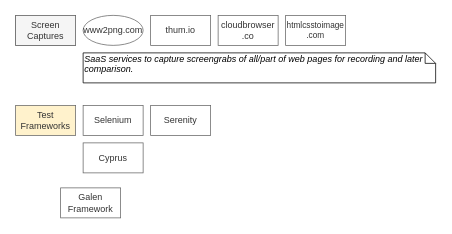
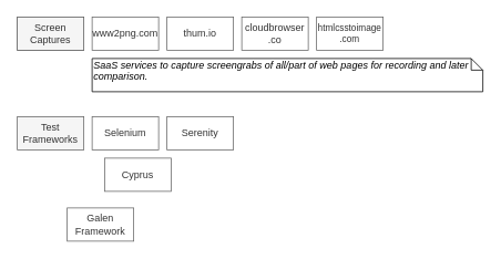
  <mxCell id="0" />
  <mxCell id="1" parent="0" />
  <mxCell id="2" value="Screen Captures" style="rounded=0;whiteSpace=wrap;html=1;strokeColor=#666666;strokeWidth=1;fillColor=#f5f5f5;fontSize=12;fontColor=#333333;align=center;" vertex="1" parent="1"><mxGeometry x="20" y="20" width="80" height="40" as="geometry" /></mxCell>
  <mxCell id="3" value="Selenium" style="rounded=0;whiteSpace=wrap;html=1;strokeColor=#666666;strokeWidth=1;fillColor=none;fontSize=12;fontColor=#333333;align=center;" vertex="1" parent="1"><mxGeometry x="110" y="140" width="80" height="40" as="geometry" /></mxCell>
  <mxCell id="4" value="&lt;i&gt;SaaS services to capture screengrabs of all/part of web pages for recording and later comparison.&lt;/i&gt;" style="shape=note;whiteSpace=wrap;html=1;size=14;verticalAlign=top;align=left;spacingTop=-6;fontFamily=Helvetica;fontSize=12;fontColor=#000000;strokeColor=#000000;strokeWidth=1;" vertex="1" parent="1"><mxGeometry x="110" y="70" width="470" height="40" as="geometry" /></mxCell>
  <mxCell id="5" value="thum.io" style="rounded=0;whiteSpace=wrap;html=1;strokeColor=#666666;strokeWidth=1;fillColor=none;fontSize=12;fontColor=#333333;align=center;" vertex="1" parent="1"><mxGeometry x="200" y="20" width="80" height="40" as="geometry" /></mxCell>
  <mxCell id="6" value="cloudbrowser&lt;br style=&quot;font-size: 12px;&quot;&gt;.co" style="rounded=0;whiteSpace=wrap;html=1;strokeColor=#666666;strokeWidth=1;fillColor=none;fontSize=12;fontColor=#333333;align=center;" vertex="1" parent="1"><mxGeometry x="290" y="20" width="80" height="40" as="geometry" /></mxCell>
  <mxCell id="7" value="htmlcsstoimage&lt;br style=&quot;font-size: 11px;&quot;&gt;.com" style="rounded=0;whiteSpace=wrap;html=1;strokeColor=#666666;strokeWidth=1;fillColor=none;fontSize=11;fontColor=#333333;align=center;" vertex="1" parent="1"><mxGeometry x="380" y="20" width="80" height="40" as="geometry" /></mxCell>
  <mxCell id="8" value="Screen Captures" style="rounded=0;whiteSpace=wrap;html=1;strokeColor=#666666;strokeWidth=1;fillColor=#f5f5f5;fontSize=12;fontColor=#333333;align=center;" vertex="1" parent="1"><mxGeometry x="20" y="20" width="80" height="40" as="geometry" /></mxCell>
- <mxCell id="9" value="Test Frameworks" style="rounded=0;whiteSpace=wrap;html=1;strokeColor=#666666;strokeWidth=1;fillColor=#fff2cc;fontSize=12;fontColor=#333333;align=center;" vertex="1" parent="1"><mxGeometry x="20" y="140" width="80" height="40" as="geometry" /></mxCell>
- <mxCell id="10" value="www2png.com" style="ellipse;whiteSpace=wrap;html=1;strokeColor=#666666;strokeWidth=1;fillColor=none;fontSize=12;fontColor=#333333;align=center;" vertex="1" parent="1"><mxGeometry x="110" y="20" width="80" height="40" as="geometry" /></mxCell>
- <mxCell id="11" value="Cyprus" style="rounded=0;whiteSpace=wrap;html=1;strokeColor=#666666;strokeWidth=1;fillColor=none;fontSize=12;fontColor=#333333;align=center;" vertex="1" parent="1"><mxGeometry x="110" y="190" width="80" height="40" as="geometry" /></mxCell>
+ <mxCell id="9" value="Test Frameworks" style="rounded=0;whiteSpace=wrap;html=1;strokeColor=#666666;strokeWidth=1;fillColor=#f5f5f5;fontSize=12;fontColor=#333333;align=center;" vertex="1" parent="1"><mxGeometry x="20" y="140" width="80" height="40" as="geometry" /></mxCell>
+ <mxCell id="10" value="www2png.com" style="rounded=0;whiteSpace=wrap;html=1;strokeColor=#666666;strokeWidth=1;fillColor=none;fontSize=12;fontColor=#333333;align=center;" vertex="1" parent="1"><mxGeometry x="110" y="20" width="80" height="40" as="geometry" /></mxCell>
+ <mxCell id="11" value="Cyprus" style="rounded=0;whiteSpace=wrap;html=1;strokeColor=#666666;strokeWidth=1;fillColor=none;fontSize=12;fontColor=#333333;align=center;" vertex="1" parent="1"><mxGeometry x="125" y="190" width="80" height="40" as="geometry" /></mxCell>
  <mxCell id="12" value="Galen Framework" style="rounded=0;whiteSpace=wrap;html=1;strokeColor=#666666;strokeWidth=1;fillColor=none;fontSize=12;fontColor=#333333;align=center;" vertex="1" parent="1"><mxGeometry x="80" y="250" width="80" height="40" as="geometry" /></mxCell>
  <mxCell id="13" value="Serenity" style="rounded=0;whiteSpace=wrap;html=1;strokeColor=#666666;strokeWidth=1;fillColor=none;fontSize=12;fontColor=#333333;align=center;" vertex="1" parent="1"><mxGeometry x="200" y="140" width="80" height="40" as="geometry" /></mxCell>
